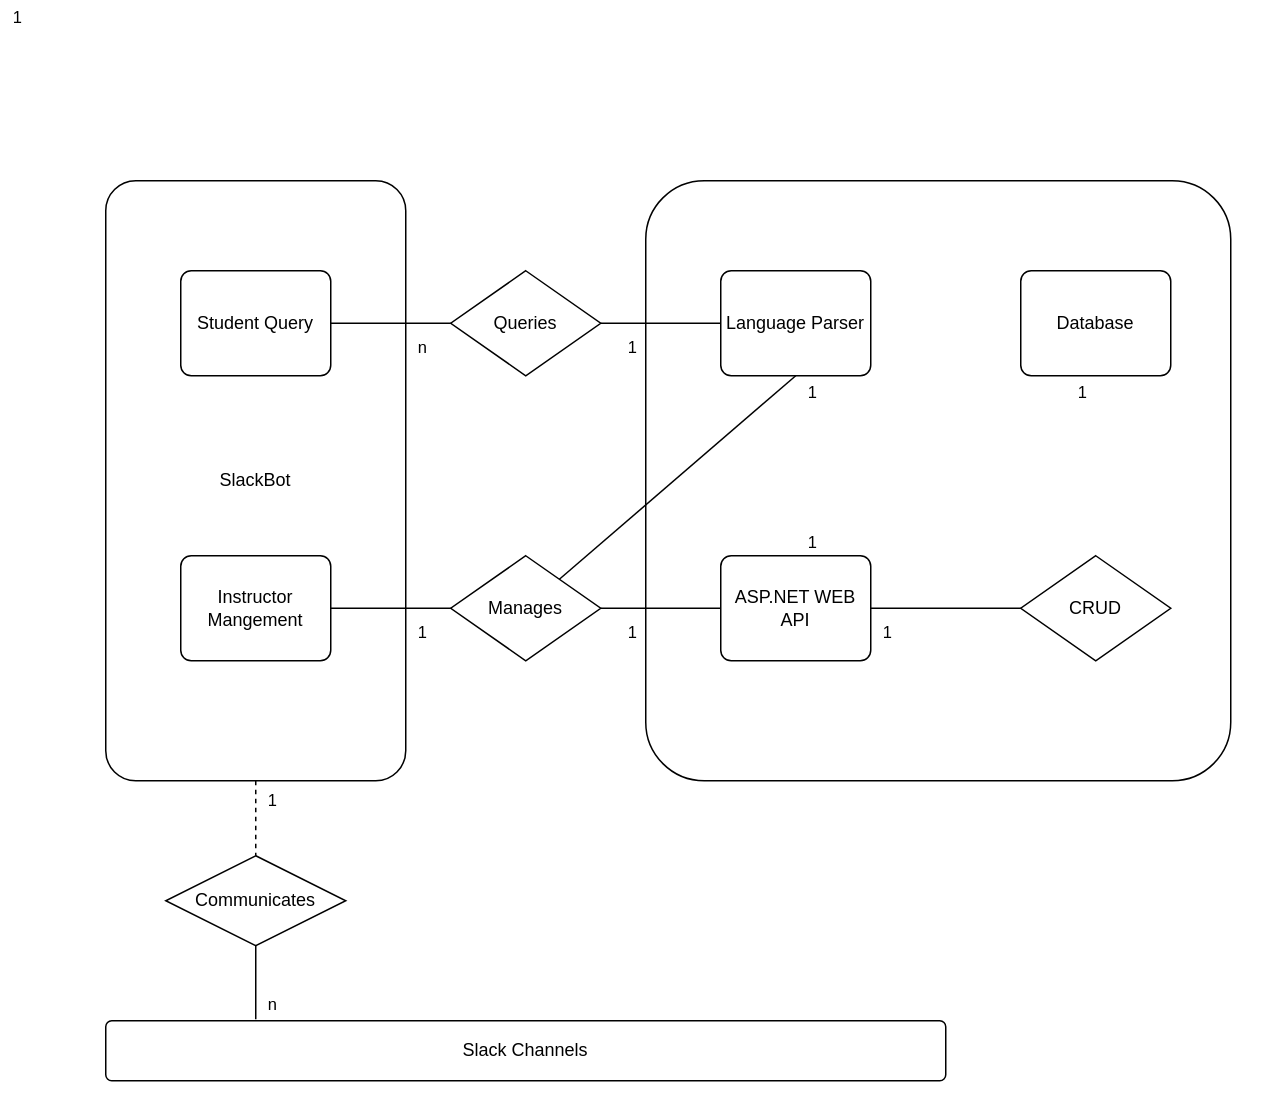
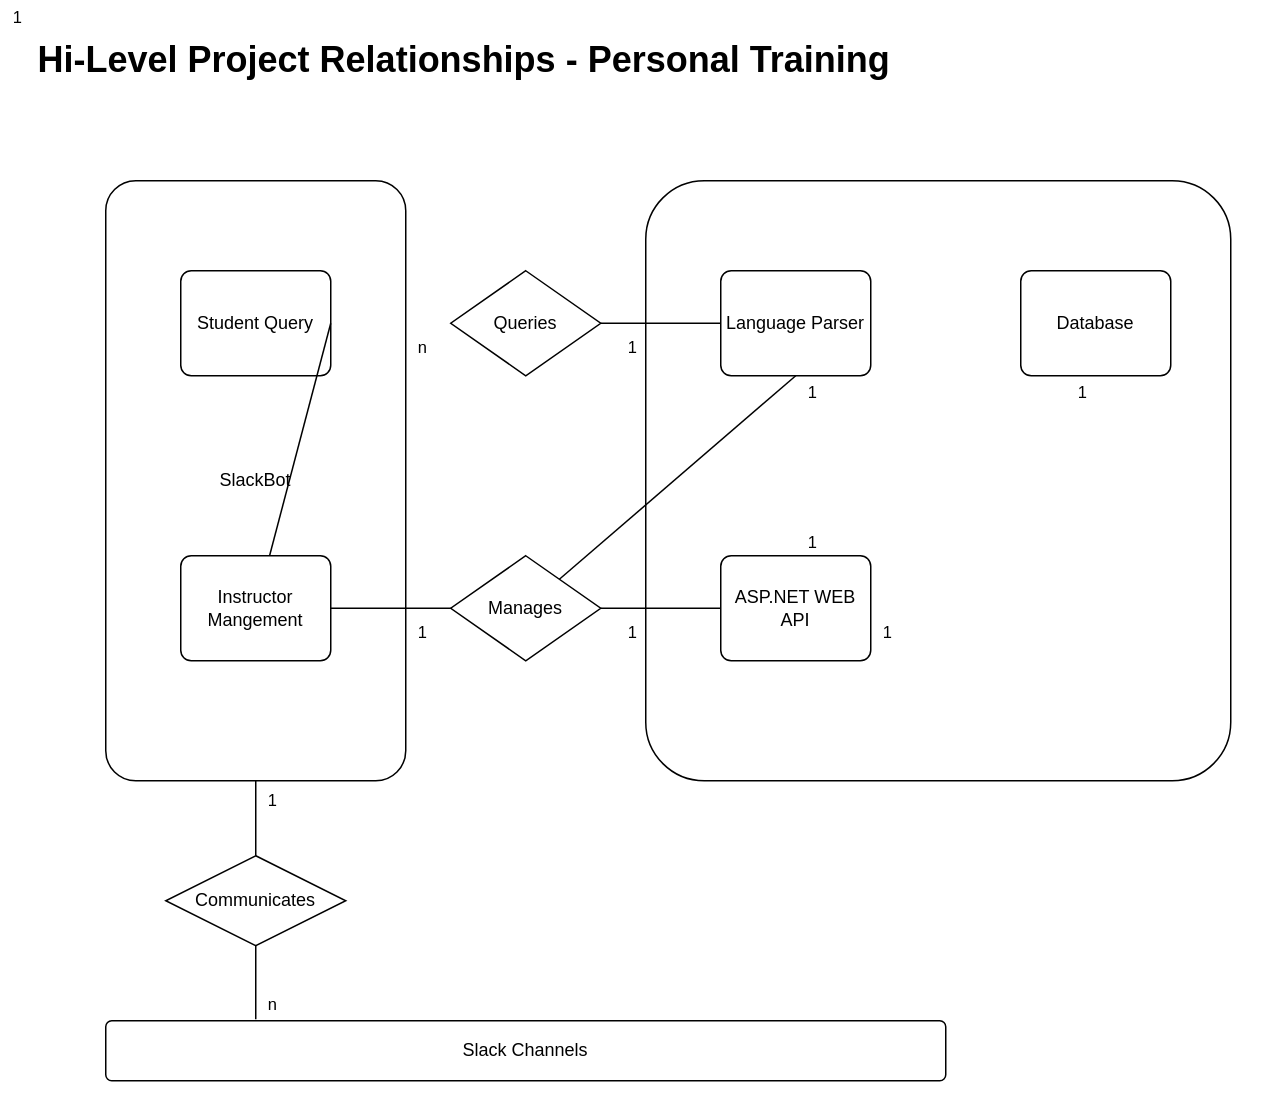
  <mxCell id="0" />
  <mxCell id="1" parent="0" />
  <mxCell id="2" value="SlackBot" style="rounded=1;arcSize=10;whiteSpace=wrap;html=1;align=center;" parent="1" vertex="1"><mxGeometry x="70" y="120" width="200" height="400" as="geometry" /></mxCell>
  <mxCell id="3" value="Student Query" style="rounded=1;arcSize=10;whiteSpace=wrap;html=1;align=center;" parent="1" vertex="1"><mxGeometry x="120" y="180" width="100" height="70" as="geometry" /></mxCell>
  <mxCell id="4" value="Instructor Mangement" style="rounded=1;arcSize=10;whiteSpace=wrap;html=1;align=center;" parent="1" vertex="1"><mxGeometry x="120" y="370" width="100" height="70" as="geometry" /></mxCell>
  <mxCell id="5" value="" style="rounded=1;arcSize=10;whiteSpace=wrap;html=1;align=center;" parent="1" vertex="1"><mxGeometry x="430" y="120" width="390" height="400" as="geometry" /></mxCell>
  <mxCell id="6" value="Language Parser" style="rounded=1;arcSize=10;whiteSpace=wrap;html=1;align=center;" parent="1" vertex="1"><mxGeometry x="480" y="180" width="100" height="70" as="geometry" /></mxCell>
  <mxCell id="7" value="Database" style="rounded=1;arcSize=10;whiteSpace=wrap;html=1;align=center;" parent="1" vertex="1"><mxGeometry x="680" y="180" width="100" height="70" as="geometry" /></mxCell>
  <mxCell id="8" value="Slack Channels" style="rounded=1;arcSize=10;whiteSpace=wrap;html=1;align=center;" parent="1" vertex="1"><mxGeometry x="70" y="680" width="560" height="40" as="geometry" /></mxCell>
  <mxCell id="9" value="Communicates" style="shape=rhombus;perimeter=rhombusPerimeter;whiteSpace=wrap;html=1;align=center;" parent="1" vertex="1"><mxGeometry x="110" y="570" width="120" height="60" as="geometry" /></mxCell>
- <mxCell id="10" value="" style="endArrow=none;html=1;rounded=0;exitX=0.5;exitY=1;exitDx=0;exitDy=0;entryX=0.5;entryY=0;entryDx=0;entryDy=0;dashed=1;" parent="1" source="2" target="9" edge="1"><mxGeometry relative="1" as="geometry"><mxPoint x="330" y="410" as="sourcePoint" /><mxPoint x="490" y="410" as="targetPoint" /><Array as="points" /></mxGeometry></mxCell>
+ <mxCell id="10" value="" style="endArrow=none;html=1;rounded=0;exitX=0.5;exitY=1;exitDx=0;exitDy=0;entryX=0.5;entryY=0;entryDx=0;entryDy=0;" parent="1" source="2" target="9" edge="1"><mxGeometry relative="1" as="geometry"><mxPoint x="330" y="410" as="sourcePoint" /><mxPoint x="490" y="410" as="targetPoint" /><Array as="points" /></mxGeometry></mxCell>
  <mxCell id="11" value="1" style="edgeLabel;html=1;align=center;verticalAlign=middle;resizable=0;points=[];" parent="10" vertex="1" connectable="0"><mxGeometry x="-0.52" y="10" relative="1" as="geometry"><mxPoint as="offset" /></mxGeometry></mxCell>
  <mxCell id="12" value="1" style="edgeLabel;html=1;align=center;verticalAlign=middle;resizable=0;points=[];" parent="10" vertex="1" connectable="0"><mxGeometry x="-0.52" y="10" relative="1" as="geometry"><mxPoint x="240" y="-302" as="offset" /></mxGeometry></mxCell>
  <mxCell id="13" value="1" style="edgeLabel;html=1;align=center;verticalAlign=middle;resizable=0;points=[];" parent="10" vertex="1" connectable="0"><mxGeometry x="-0.52" y="10" relative="1" as="geometry"><mxPoint x="240" y="-112" as="offset" /></mxGeometry></mxCell>
  <mxCell id="14" value="1" style="edgeLabel;html=1;align=center;verticalAlign=middle;resizable=0;points=[];" parent="10" vertex="1" connectable="0"><mxGeometry x="-0.52" y="10" relative="1" as="geometry"><mxPoint x="100" y="-112" as="offset" /></mxGeometry></mxCell>
  <mxCell id="15" value="1" style="edgeLabel;html=1;align=center;verticalAlign=middle;resizable=0;points=[];" parent="10" vertex="1" connectable="0"><mxGeometry x="-0.52" y="10" relative="1" as="geometry"><mxPoint x="360" y="-172" as="offset" /></mxGeometry></mxCell>
  <mxCell id="16" value="1" style="edgeLabel;html=1;align=center;verticalAlign=middle;resizable=0;points=[];" parent="10" vertex="1" connectable="0"><mxGeometry x="-0.52" y="10" relative="1" as="geometry"><mxPoint x="360" y="-272" as="offset" /></mxGeometry></mxCell>
  <mxCell id="17" value="1" style="edgeLabel;html=1;align=center;verticalAlign=middle;resizable=0;points=[];" parent="10" vertex="1" connectable="0"><mxGeometry x="-0.52" y="10" relative="1" as="geometry"><mxPoint x="410" y="-112" as="offset" /></mxGeometry></mxCell>
  <mxCell id="18" value="1" style="edgeLabel;html=1;align=center;verticalAlign=middle;resizable=0;points=[];" parent="10" vertex="1" connectable="0"><mxGeometry x="-0.52" y="10" relative="1" as="geometry"><mxPoint x="540" y="-272" as="offset" /></mxGeometry></mxCell>
  <mxCell id="19" value="" style="endArrow=none;html=1;rounded=0;exitX=0.5;exitY=1;exitDx=0;exitDy=0;" parent="1" source="9" edge="1"><mxGeometry relative="1" as="geometry"><mxPoint x="330" y="410" as="sourcePoint" /><mxPoint x="170" y="679" as="targetPoint" /></mxGeometry></mxCell>
  <mxCell id="20" value="n" style="edgeLabel;html=1;align=center;verticalAlign=middle;resizable=0;points=[];" parent="19" vertex="1" connectable="0"><mxGeometry x="0.548" y="4" relative="1" as="geometry"><mxPoint x="6.78" as="offset" /></mxGeometry></mxCell>
  <mxCell id="21" value="n" style="edgeLabel;html=1;align=center;verticalAlign=middle;resizable=0;points=[];" parent="19" vertex="1" connectable="0"><mxGeometry x="0.548" y="4" relative="1" as="geometry"><mxPoint x="106" y="-438" as="offset" /></mxGeometry></mxCell>
  <mxCell id="22" value="ASP.NET WEB API" style="rounded=1;arcSize=10;whiteSpace=wrap;html=1;align=center;" parent="1" vertex="1"><mxGeometry x="480" y="370" width="100" height="70" as="geometry" /></mxCell>
  <mxCell id="23" value="Manages" style="shape=rhombus;perimeter=rhombusPerimeter;whiteSpace=wrap;html=1;align=center;" parent="1" vertex="1"><mxGeometry x="300" y="370" width="100" height="70" as="geometry" /></mxCell>
  <mxCell id="24" value="Queries" style="shape=rhombus;perimeter=rhombusPerimeter;whiteSpace=wrap;html=1;align=center;" parent="1" vertex="1"><mxGeometry x="300" y="180" width="100" height="70" as="geometry" /></mxCell>
- <mxCell id="25" value="CRUD" style="shape=rhombus;perimeter=rhombusPerimeter;whiteSpace=wrap;html=1;align=center;" parent="1" vertex="1"><mxGeometry x="680" y="370" width="100" height="70" as="geometry" /></mxCell>
  <mxCell id="26" value="" style="endArrow=none;html=1;rounded=0;exitX=1;exitY=0.5;exitDx=0;exitDy=0;entryX=0;entryY=0.5;entryDx=0;entryDy=0;" parent="1" source="4" target="23" edge="1"><mxGeometry relative="1" as="geometry"><mxPoint x="330" y="410" as="sourcePoint" /><mxPoint x="290" y="405" as="targetPoint" /></mxGeometry></mxCell>
  <mxCell id="27" value="" style="endArrow=none;html=1;rounded=0;exitX=1;exitY=0.5;exitDx=0;exitDy=0;" parent="1" source="23" edge="1"><mxGeometry relative="1" as="geometry"><mxPoint x="330" y="410" as="sourcePoint" /><mxPoint x="480" y="405" as="targetPoint" /></mxGeometry></mxCell>
- <mxCell id="28" value="" style="endArrow=none;html=1;rounded=0;exitX=1;exitY=0.5;exitDx=0;exitDy=0;entryX=0;entryY=0.5;entryDx=0;entryDy=0;" parent="1" source="3" target="24" edge="1"><mxGeometry relative="1" as="geometry"><mxPoint x="330" y="410" as="sourcePoint" /><mxPoint x="490" y="410" as="targetPoint" /></mxGeometry></mxCell>
+ <mxCell id="28" value="" style="endArrow=none;html=1;rounded=0;exitX=1;exitY=0.5;exitDx=0;exitDy=0;" parent="1" source="3" target="4" edge="1"><mxGeometry relative="1" as="geometry"><mxPoint x="330" y="410" as="sourcePoint" /><mxPoint x="490" y="410" as="targetPoint" /></mxGeometry></mxCell>
  <mxCell id="29" value="" style="endArrow=none;html=1;rounded=0;exitX=1;exitY=0.5;exitDx=0;exitDy=0;entryX=0;entryY=0.5;entryDx=0;entryDy=0;" parent="1" source="24" target="6" edge="1"><mxGeometry relative="1" as="geometry"><mxPoint x="330" y="410" as="sourcePoint" /><mxPoint x="480" y="370" as="targetPoint" /></mxGeometry></mxCell>
- <mxCell id="30" value="" style="endArrow=none;html=1;rounded=0;entryX=0;entryY=0.5;entryDx=0;entryDy=0;exitX=1;exitY=0.5;exitDx=0;exitDy=0;" parent="1" source="22" target="25" edge="1"><mxGeometry relative="1" as="geometry"><mxPoint x="580" y="415" as="sourcePoint" /><mxPoint x="490" y="410" as="targetPoint" /></mxGeometry></mxCell>
  <mxCell id="31" value="" style="endArrow=none;html=1;rounded=0;exitX=0.5;exitY=1;exitDx=0;exitDy=0;" parent="1" source="6" target="23" edge="1"><mxGeometry relative="1" as="geometry"><mxPoint x="330" y="410" as="sourcePoint" /><mxPoint x="490" y="410" as="targetPoint" /></mxGeometry></mxCell>
  <mxCell id="32" value="1" style="edgeLabel;html=1;align=center;verticalAlign=middle;resizable=0;points=[];" parent="1" vertex="1" connectable="0"><mxGeometry x="-0.52" y="10" relative="1" as="geometry"><mxPoint x="10" y="10" as="offset" /></mxGeometry></mxCell>
+ <mxCell id="33" value="&lt;h1&gt;Hi-Level Project Relationships - Personal Training&lt;/h1&gt;" style="text;html=1;strokeColor=none;fillColor=none;spacing=5;spacingTop=-20;whiteSpace=wrap;overflow=hidden;rounded=0;" parent="1" vertex="1"><mxGeometry x="20" y="20" width="600" height="50" as="geometry" /></mxCell>
